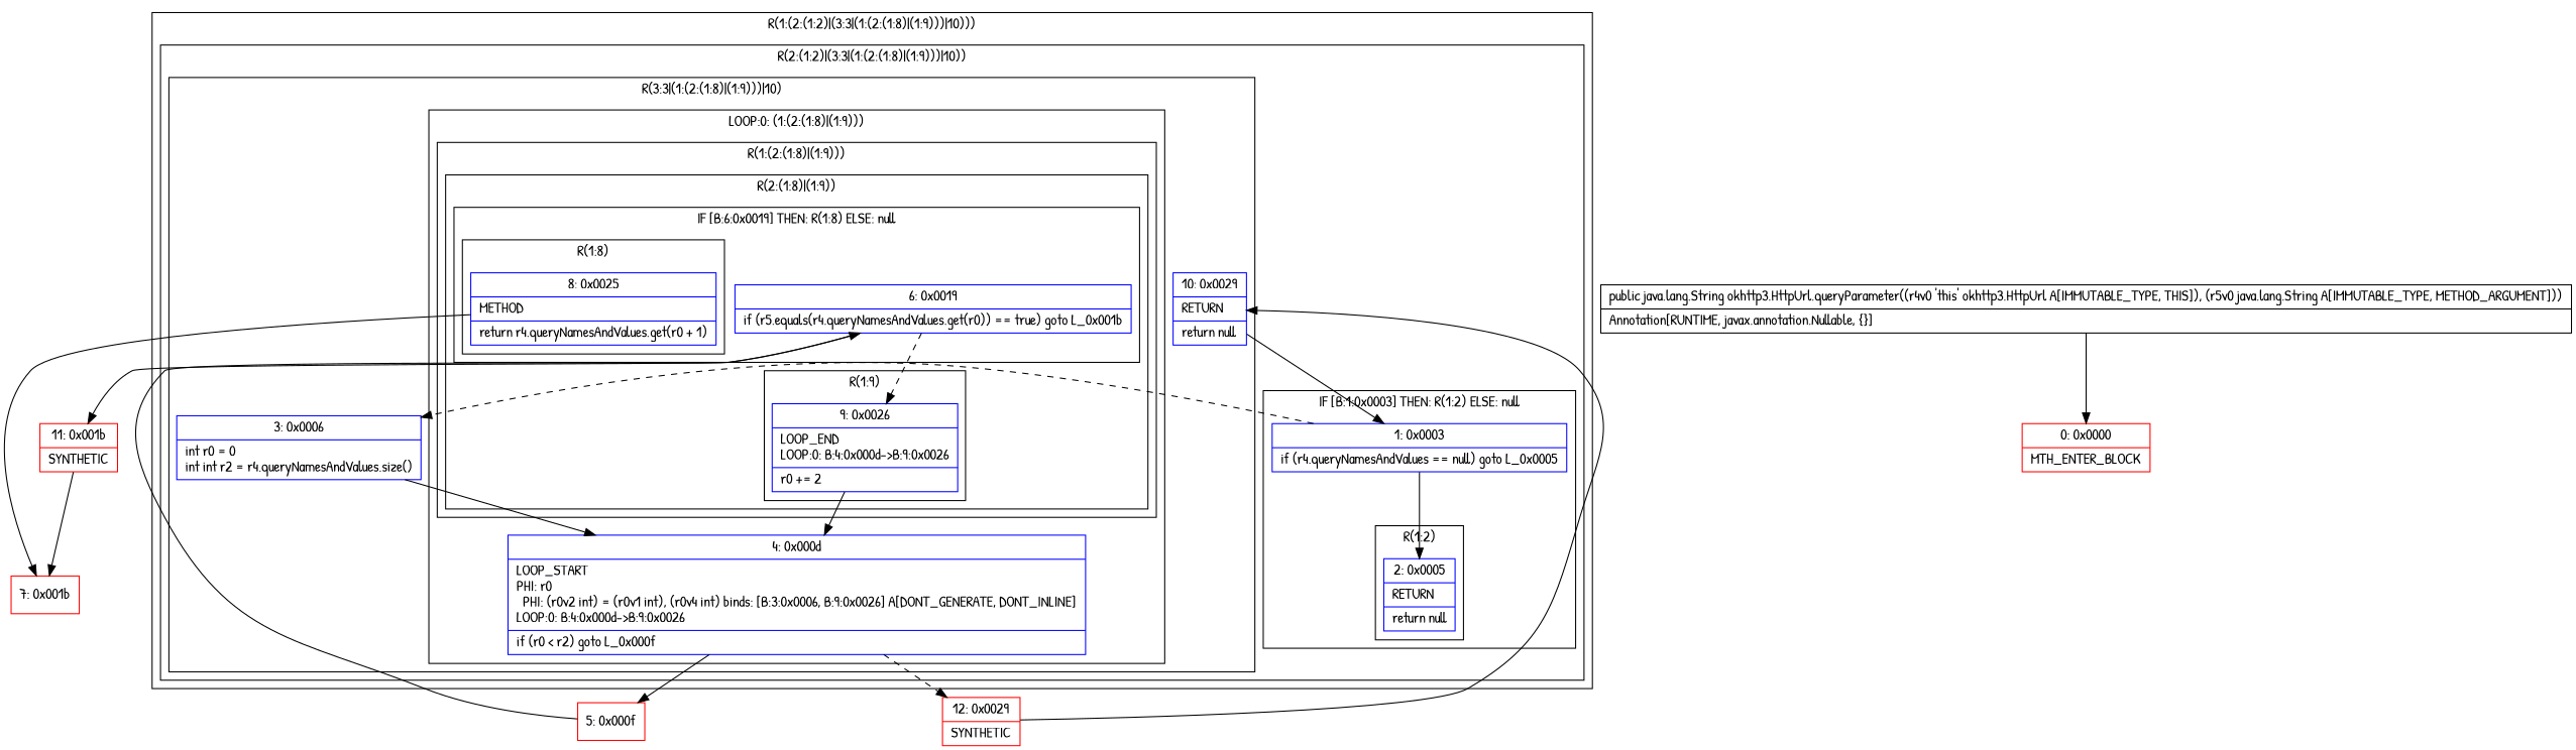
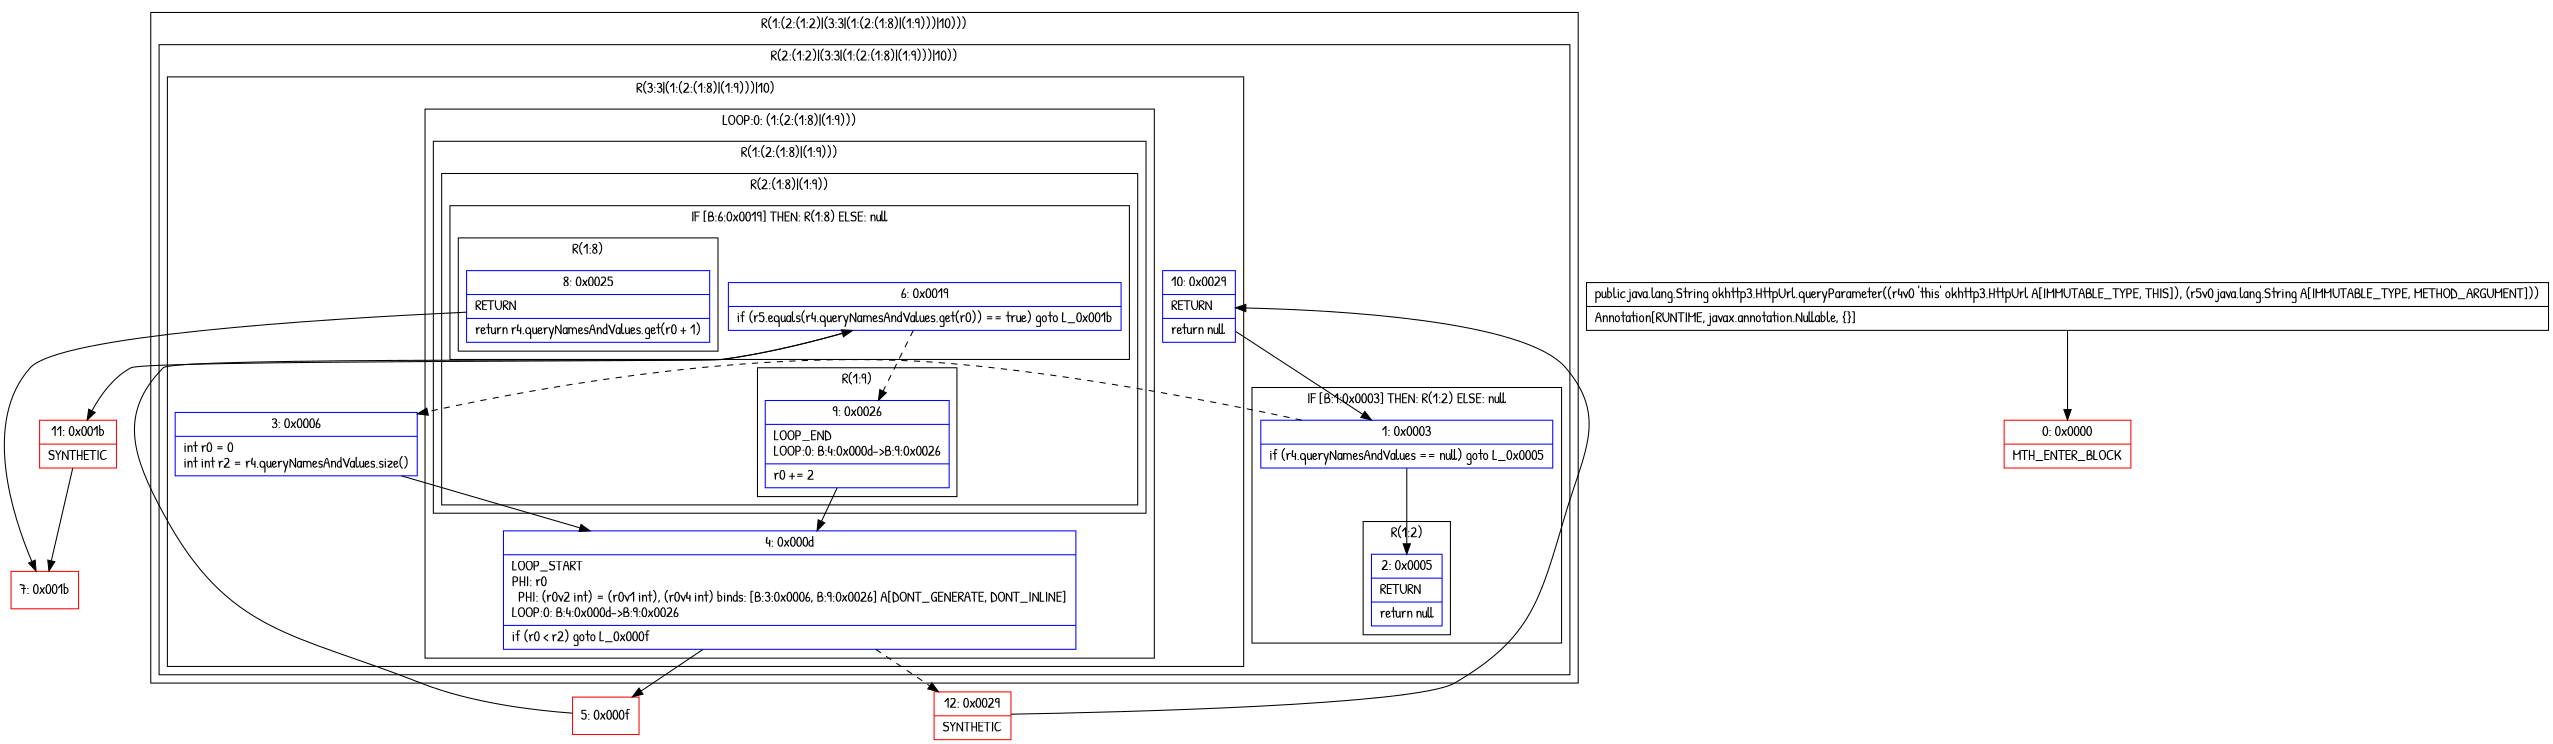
  digraph {
    fontname="Patrick Hand"
    node [color=blue fontname="Patrick Hand" shape=record]
    edge [fontname="Patrick Hand"]
    n1 [label="{2\:\ 0x0005|RETURN\l|return null\l}"]
    n2 [label="{1\:\ 0x0003|if (r4.queryNamesAndValues == null) goto L_0x0005\l}"]
-   n3 [label="{8\:\ 0x0025|METHOD\l|return r4.queryNamesAndValues.get(r0 + 1)\l}"]
+   n3 [label="{8\:\ 0x0025|RETURN\l|return r4.queryNamesAndValues.get(r0 + 1)\l}"]
    n4 [label="{6\:\ 0x0019|if (r5.equals(r4.queryNamesAndValues.get(r0)) == true) goto L_0x001b\l}"]
    n5 [label="{9\:\ 0x0026|LOOP_END\lLOOP:0: B:4:0x000d\-\>B:9:0x0026\l|r0 += 2\l}"]
    n6 [label="{4\:\ 0x000d|LOOP_START\lPHI: r0 \l  PHI: (r0v2 int) = (r0v1 int), (r0v4 int) binds: [B:3:0x0006, B:9:0x0026] A[DONT_GENERATE, DONT_INLINE]\lLOOP:0: B:4:0x000d\-\>B:9:0x0026\l|if (r0 \< r2) goto L_0x000f\l}"]
    n7 [label="{3\:\ 0x0006|int r0 = 0\lint int r2 = r4.queryNamesAndValues.size()\l}"]
    n8 [label="{10\:\ 0x0029|RETURN\l|return null\l}"]
    n9 [color=red label="{7\:\ 0x001b}"]
    n10 [color=red label="{11\:\ 0x001b|SYNTHETIC\l}"]
    n11 [color=red label="{5\:\ 0x000f}"]
    n12 [color=red label="{12\:\ 0x0029|SYNTHETIC\l}"]
    n13 [color=red label="{0\:\ 0x0000|MTH_ENTER_BLOCK\l}"]
    n14 [label="{public java.lang.String okhttp3.HttpUrl.queryParameter((r4v0 'this' okhttp3.HttpUrl A[IMMUTABLE_TYPE, THIS]), (r5v0 java.lang.String A[IMMUTABLE_TYPE, METHOD_ARGUMENT]))  | Annotation[RUNTIME, javax.annotation.Nullable, \{\}]\l}" color=""]
    subgraph cluster_1 {
      label="R(1:(2:(1:2)|(3:3|(1:(2:(1:8)|(1:9)))|10)))"
      subgraph cluster_2 {
        label="R(2:(1:2)|(3:3|(1:(2:(1:8)|(1:9)))|10))"
        subgraph cluster_3 {
          label="IF [B:1:0x0003] THEN: R(1:2) ELSE: null"
          n2
          subgraph cluster_4 {
            label="R(1:2)"
            n1
          }
        }
        subgraph cluster_5 {
          label="R(3:3|(1:(2:(1:8)|(1:9)))|10)"
          n7
          n8
          subgraph cluster_6 {
            label="LOOP:0: (1:(2:(1:8)|(1:9)))"
            n6
            subgraph cluster_7 {
              label="R(1:(2:(1:8)|(1:9)))"
              subgraph cluster_8 {
                label="R(2:(1:8)|(1:9))"
                subgraph cluster_9 {
                  label="IF [B:6:0x0019] THEN: R(1:8) ELSE: null"
                  n4
                  subgraph cluster_10 {
                    label="R(1:8)"
                    n3
                  }
                }
                subgraph cluster_11 {
                  label="R(1:9)"
                  n5
                }
              }
            }
          }
        }
      }
    }
    n2 -> n1
    n2 -> n7 [style=dashed]
    n3 -> n9
    n4 -> n5 [style=dashed]
    n4 -> n10
    n5 -> n6
    n6 -> n11
    n6 -> n12 [style=dashed]
    n7 -> n6
    n8 -> n2
    n10 -> n9
    n11 -> n4
    n12 -> n8
    n14 -> n13
  }
